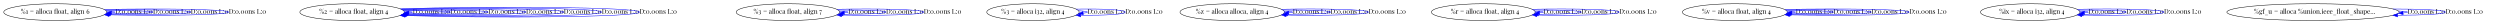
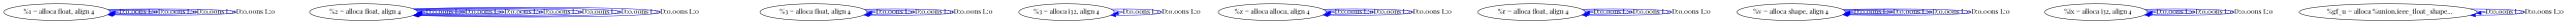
  digraph {
    fontname="Playfair Display"
    node [fontname="Playfair Display"]
    edge [color=blue fontname="Playfair Display"]
-   n1 [label="%1 = alloca float, align 6"]
+   n1 [label="  %1 = alloca float, align 4"]
    n2 [label="  %2 = alloca float, align 4"]
-   n3 [label="%3 = alloca float, align 7"]
+   n3 [label="  %3 = alloca float, align 4"]
    n4 [label="%3 = alloca i32, align 4"]
    n5 [label="%z = alloca alloca, align 4"]
    n6 [label="  %r = alloca float, align 4"]
-   n7 [label="  %v = alloca float, align 4"]
+   n7 [label="%v = alloca shape, align 4"]
    n8 [label="  %ix = alloca i32, align 4"]
    n9 [label="  %gf_u = alloca %union.ieee_float_shape..."]
    n1 -> n1 [label="D:0.00ns L:0"]
    n1 -> n1 [label="D:0.00ns L:0"]
    n1 -> n1 [label="D:0.00ns L:0"]
    n1 -> n1 [label="D:0.00ns L:0"]
    n2 -> n2 [label="D:0.00ns L:0"]
    n2 -> n2 [label="D:0.00ns L:0"]
    n2 -> n2 [label="D:0.00ns L:0"]
    n2 -> n2 [label="D:0.00ns L:0"]
    n2 -> n2 [label="D:0.00ns L:0"]
    n2 -> n2 [label="D:0.00ns L:0"]
    n2 -> n2 [label="D:0.00ns L:0"]
    n3 -> n3 [label="D:0.00ns L:0"]
    n3 -> n3 [label="D:0.00ns L:0"]
    n3 -> n3 [label="D:0.00ns L:0"]
    n4 -> n4 [label="D:0.00ns L:0"]
    n4 -> n4 [label="D:0.00ns L:0"]
    n5 -> n5 [label="D:0.00ns L:0"]
    n5 -> n5 [label="D:0.00ns L:0"]
    n5 -> n5 [label="D:0.00ns L:0"]
    n6 -> n6 [label="D:0.00ns L:0"]
    n6 -> n6 [label="D:0.00ns L:0"]
    n6 -> n6 [label="D:0.00ns L:0"]
    n7 -> n7 [label="D:0.00ns L:0"]
    n7 -> n7 [label="D:0.00ns L:0"]
    n7 -> n7 [label="D:0.00ns L:0"]
    n7 -> n7 [label="D:0.00ns L:0"]
    n8 -> n8 [label="D:0.00ns L:0"]
    n8 -> n8 [label="D:0.00ns L:0"]
    n8 -> n8 [label="D:0.00ns L:0"]
    n9 -> n9 [label="D:0.00ns L:0"]
    n9 -> n9 [label="D:0.00ns L:0"]
  }
